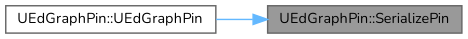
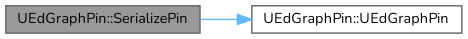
  digraph {
    rankdir=LR
    fontname=Nunito
    node [fontname=Nunito fontsize=10 shape=box style=filled]
    n1 [color=gray40 fillcolor=grey60 fontcolor=black height=0.2 label="UEdGraphPin::SerializePin" width=0.4]
    n2 [color=grey40 fillcolor=white height=0.2 label="UEdGraphPin::UEdGraphPin" width=0.4]
-   n2 -> n1 [color=steelblue1 fontname=Nunito fontsize=10 labelfontname=Helvetica labelfontsize=10 style=solid]
+   n1 -> n2 [color=steelblue1 fontname=Nunito fontsize=10 labelfontname=Helvetica labelfontsize=10 style=solid]
  }
